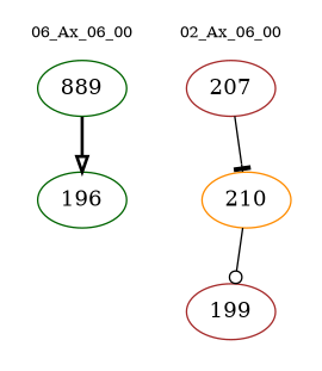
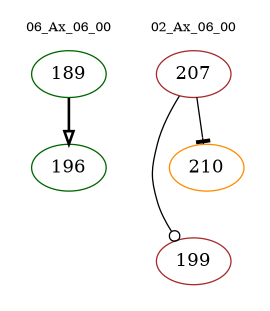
  digraph {
    node [color=darkgreen]
    edge [color=black style=solid]
-   n1 [label=889]
+   n1 [label=189]
    n2 [label=196]
    n3 [color=brown label=207]
    n4 [color=brown label=199]
    n5 [color=darkorange label=210]
    subgraph cluster_1 {
      color=white
      fontsize=10
      label="06_Ax_06_00"
      n1
      n2
    }
    subgraph cluster_2 {
      color=white
      fontsize=10
      label="02_Ax_06_00"
      n3
      n4
      n5
    }
    n1 -> n2 [arrowhead=onormal style=bold]
-   n5 -> n4 [arrowhead=odot]
+   n3 -> n4 [arrowhead=odot]
    n3 -> n5 [arrowhead=tee]
  }
